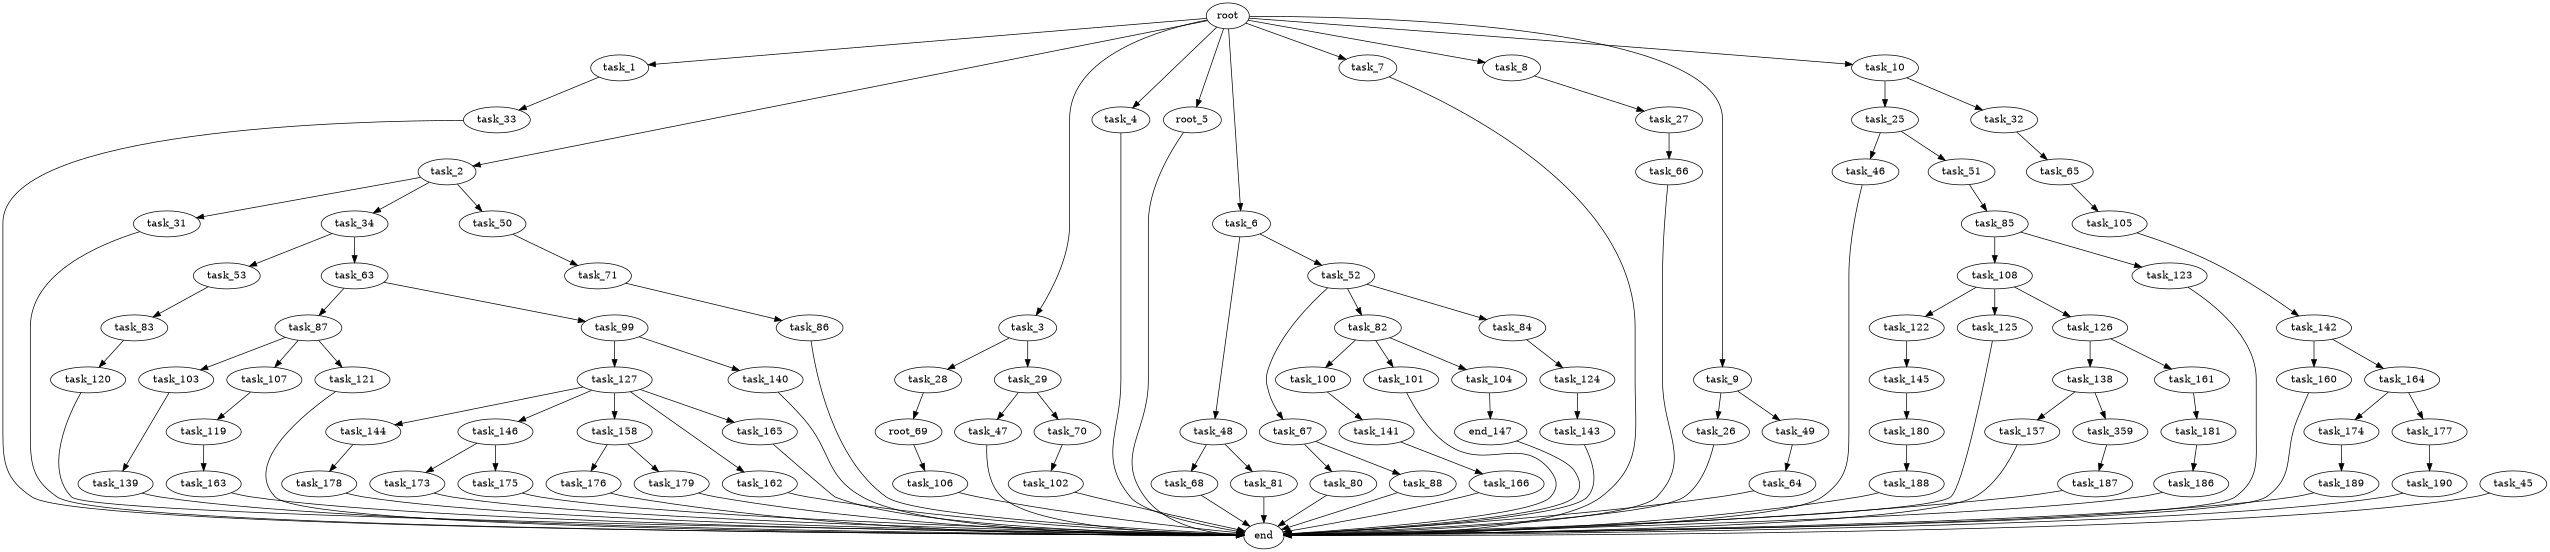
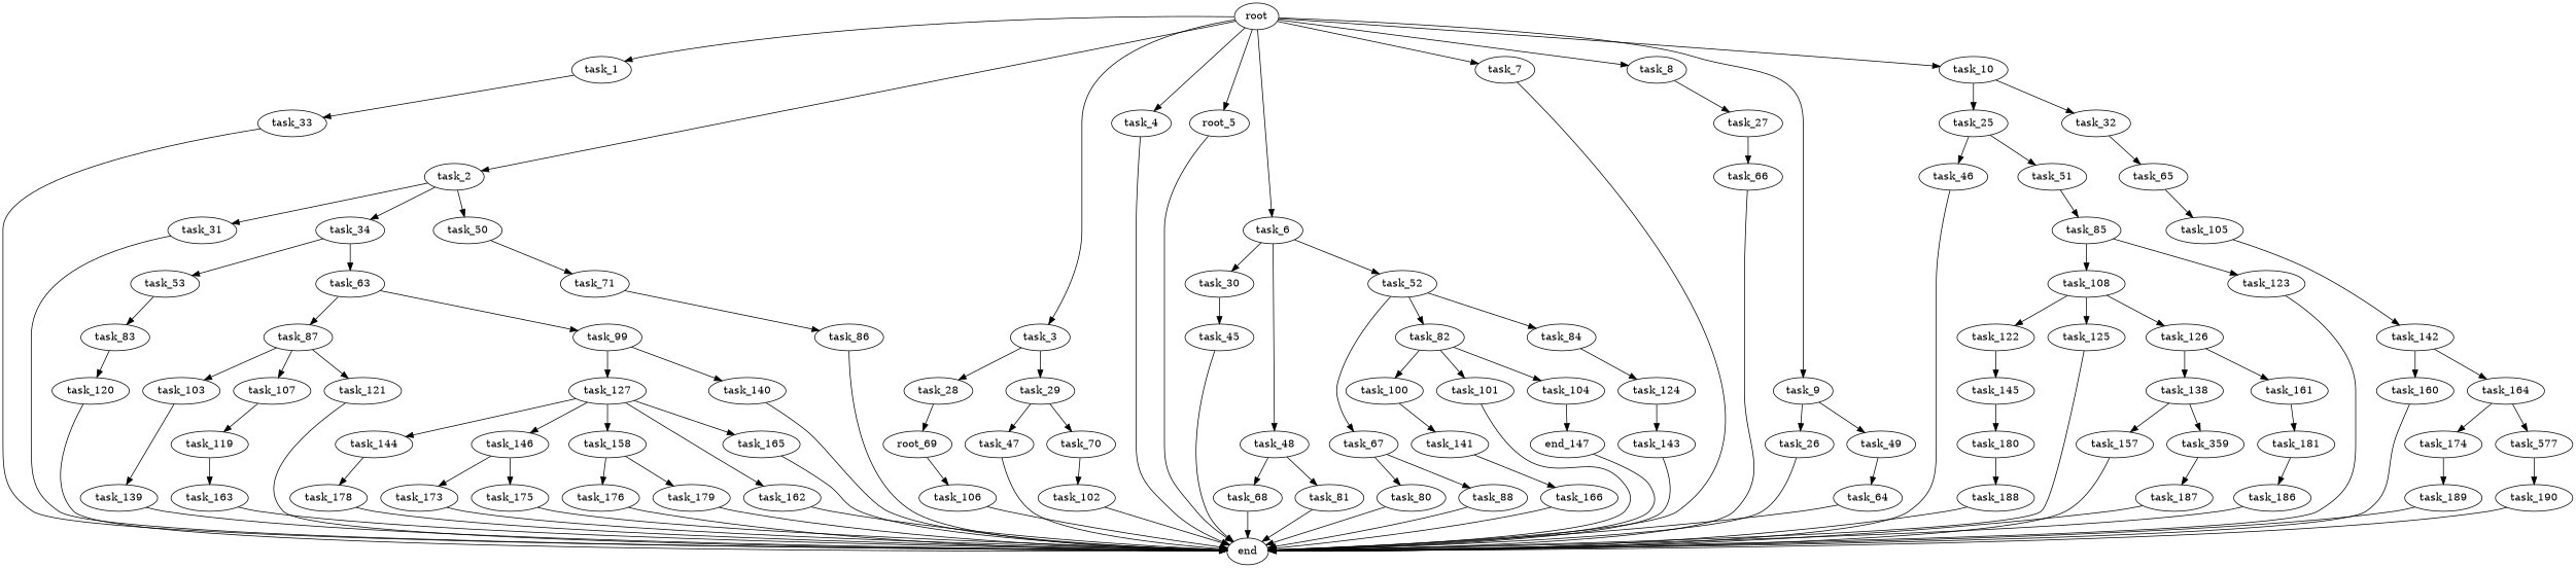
  digraph {
    root
    task_1
    task_2
    task_3
    task_4
    n6 [label=root_5]
    task_6
    task_7
    task_8
    task_9
    task_10
    task_33
    task_31
    task_34
    task_50
    task_28
    task_29
    end
+   task_30
    task_48
    task_52
    task_27
    task_26
    task_49
    task_25
    task_32
    task_53
    task_63
    task_71
    n30 [label=root_69]
    task_47
    task_70
    task_45
    task_68
    task_81
    task_67
    task_82
    task_84
    task_66
    task_64
    task_46
    task_51
    task_65
    task_85
    task_106
    task_102
    task_105
    task_83
    task_87
    task_99
    task_86
    task_108
    task_123
    task_80
    task_88
    task_100
    task_101
    task_104
    task_124
    task_120
    task_103
    task_107
    task_121
    task_127
    task_140
    task_142
    task_141
    n68 [label=end_147]
    task_143
    task_122
    task_125
    task_126
    task_139
    task_119
    task_144
    task_146
    task_158
    task_162
    task_165
    task_166
    task_160
    task_164
    task_163
    task_145
    task_138
    task_161
    task_180
    task_157
    n89 [label=task_359]
    task_181
    task_178
    task_173
    task_175
    task_176
    task_179
    task_187
    task_174
-   task_177
+   task_177 [label=task_577]
    task_188
    task_186
    task_189
    task_190
    root -> task_1
    root -> task_2
    root -> task_3
    root -> task_4
    root -> n6
    root -> task_6
    root -> task_7
    root -> task_8
    root -> task_9
    root -> task_10
    task_1 -> task_33
    task_2 -> task_31
    task_2 -> task_34
    task_2 -> task_50
    task_3 -> task_28
    task_3 -> task_29
    task_4 -> end
    n6 -> end
+   task_6 -> task_30
    task_6 -> task_48
    task_6 -> task_52
    task_7 -> end
    task_8 -> task_27
    task_9 -> task_26
    task_9 -> task_49
    task_10 -> task_25
    task_10 -> task_32
    task_33 -> end
    task_31 -> end
    task_34 -> task_53
    task_34 -> task_63
    task_50 -> task_71
    task_28 -> n30
    task_29 -> task_47
    task_29 -> task_70
+   task_30 -> task_45
    task_48 -> task_68
    task_48 -> task_81
    task_52 -> task_67
    task_52 -> task_82
    task_52 -> task_84
    task_27 -> task_66
    task_26 -> end
    task_49 -> task_64
    task_25 -> task_46
    task_25 -> task_51
    task_32 -> task_65
    task_53 -> task_83
    task_63 -> task_87
    task_63 -> task_99
    task_71 -> task_86
    n30 -> task_106
    task_47 -> end
    task_70 -> task_102
    task_45 -> end
    task_68 -> end
    task_81 -> end
    task_67 -> task_80
    task_67 -> task_88
    task_82 -> task_100
    task_82 -> task_101
    task_82 -> task_104
    task_84 -> task_124
    task_66 -> end
    task_64 -> end
    task_46 -> end
    task_51 -> task_85
    task_65 -> task_105
    task_85 -> task_108
    task_85 -> task_123
    task_106 -> end
    task_102 -> end
    task_105 -> task_142
    task_83 -> task_120
    task_87 -> task_103
    task_87 -> task_107
    task_87 -> task_121
    task_99 -> task_127
    task_99 -> task_140
    task_86 -> end
    task_108 -> task_122
    task_108 -> task_125
    task_108 -> task_126
    task_123 -> end
    task_80 -> end
    task_88 -> end
    task_100 -> task_141
    task_101 -> end
    task_104 -> n68
    task_124 -> task_143
    task_120 -> end
    task_103 -> task_139
    task_107 -> task_119
    task_121 -> end
    task_127 -> task_144
    task_127 -> task_146
    task_127 -> task_158
    task_127 -> task_162
    task_127 -> task_165
    task_140 -> end
    task_142 -> task_160
    task_142 -> task_164
    task_141 -> task_166
    n68 -> end
    task_143 -> end
    task_122 -> task_145
    task_125 -> end
    task_126 -> task_138
    task_126 -> task_161
    task_139 -> end
    task_119 -> task_163
    task_144 -> task_178
    task_146 -> task_173
    task_146 -> task_175
    task_158 -> task_176
    task_158 -> task_179
    task_162 -> end
    task_165 -> end
    task_166 -> end
    task_160 -> end
    task_164 -> task_174
    task_164 -> task_177
    task_163 -> end
    task_145 -> task_180
    task_138 -> task_157
    task_138 -> n89
    task_161 -> task_181
    task_180 -> task_188
    task_157 -> end
    n89 -> task_187
    task_181 -> task_186
    task_178 -> end
    task_173 -> end
    task_175 -> end
    task_176 -> end
    task_179 -> end
    task_187 -> end
    task_174 -> task_189
    task_177 -> task_190
    task_188 -> end
    task_186 -> end
    task_189 -> end
    task_190 -> end
  }
